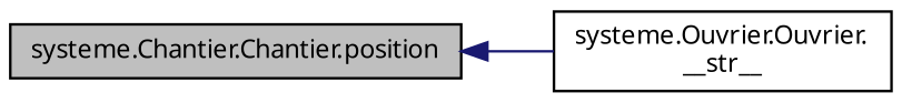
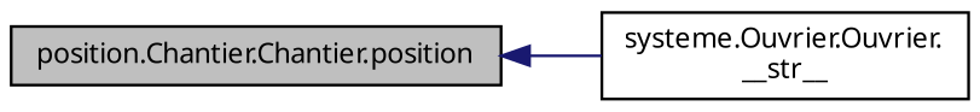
  digraph {
    rankdir=LR
    fontname="Noto Sans"
    node [color=black fontname="Noto Sans" fontsize=10 shape=record style=filled]
-   n1 [fillcolor=grey75 fontcolor=black height=0.2 label="systeme.Chantier.Chantier.position" width=0.4]
+   n1 [fillcolor=grey75 fontcolor=black height=0.2 label="position.Chantier.Chantier.position" width=0.4]
    n2 [fillcolor=white height=0.2 label="systeme.Ouvrier.Ouvrier.\l__str__" width=0.4]
    n1 -> n2 [color=midnightblue dir=back fontname="Noto Sans" fontsize=10 labelfontname=Helvetica labelfontsize=10 style=solid]
  }
